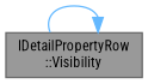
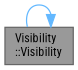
  digraph {
    rankdir=LR
    fontname="Roboto Condensed"
-   n1 [color=gray40 fillcolor=grey60 fontcolor=black fontname="Roboto Condensed" fontsize=10 height=0.2 label="IDetailPropertyRow\l::Visibility" shape=box style=filled width=0.4]
+   n1 [color=gray40 fillcolor=grey60 fontcolor=black fontname="Roboto Condensed" fontsize=10 height=0.2 label="Visibility\l::Visibility" shape=box style=filled width=0.4]
    n1 -> n1 [color=steelblue1 fontname="Roboto Condensed" fontsize=10 labelfontname=Helvetica labelfontsize=10 style=solid]
  }
